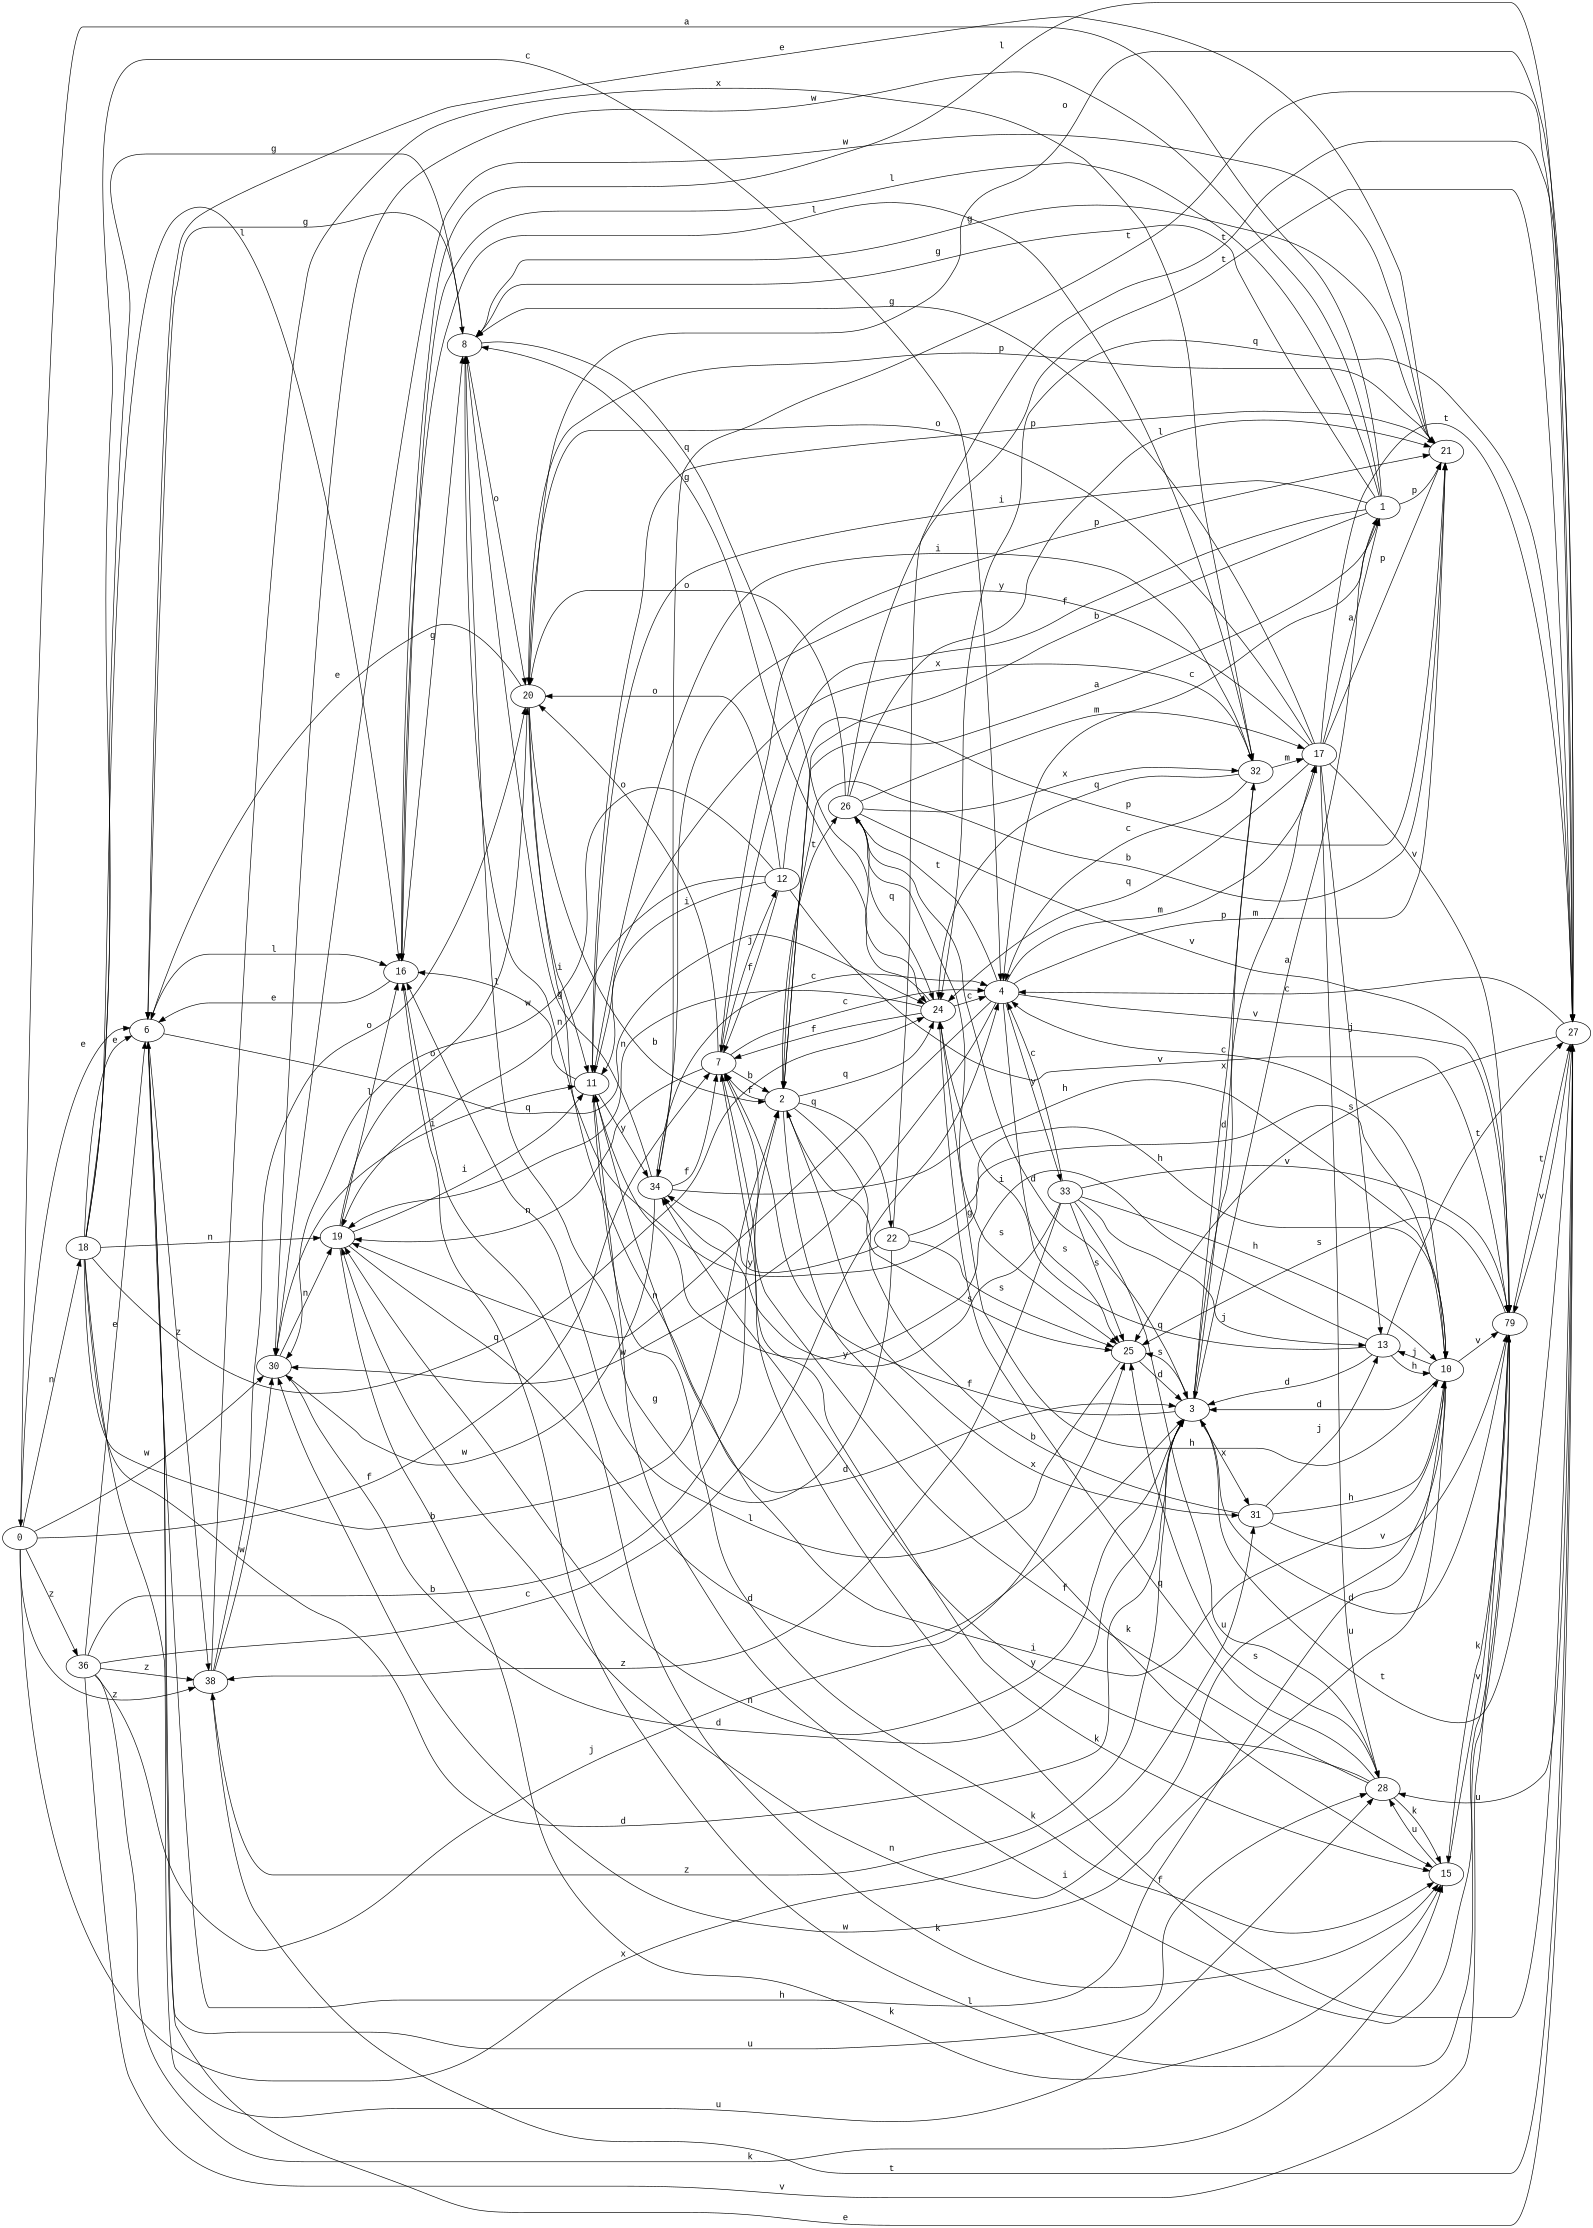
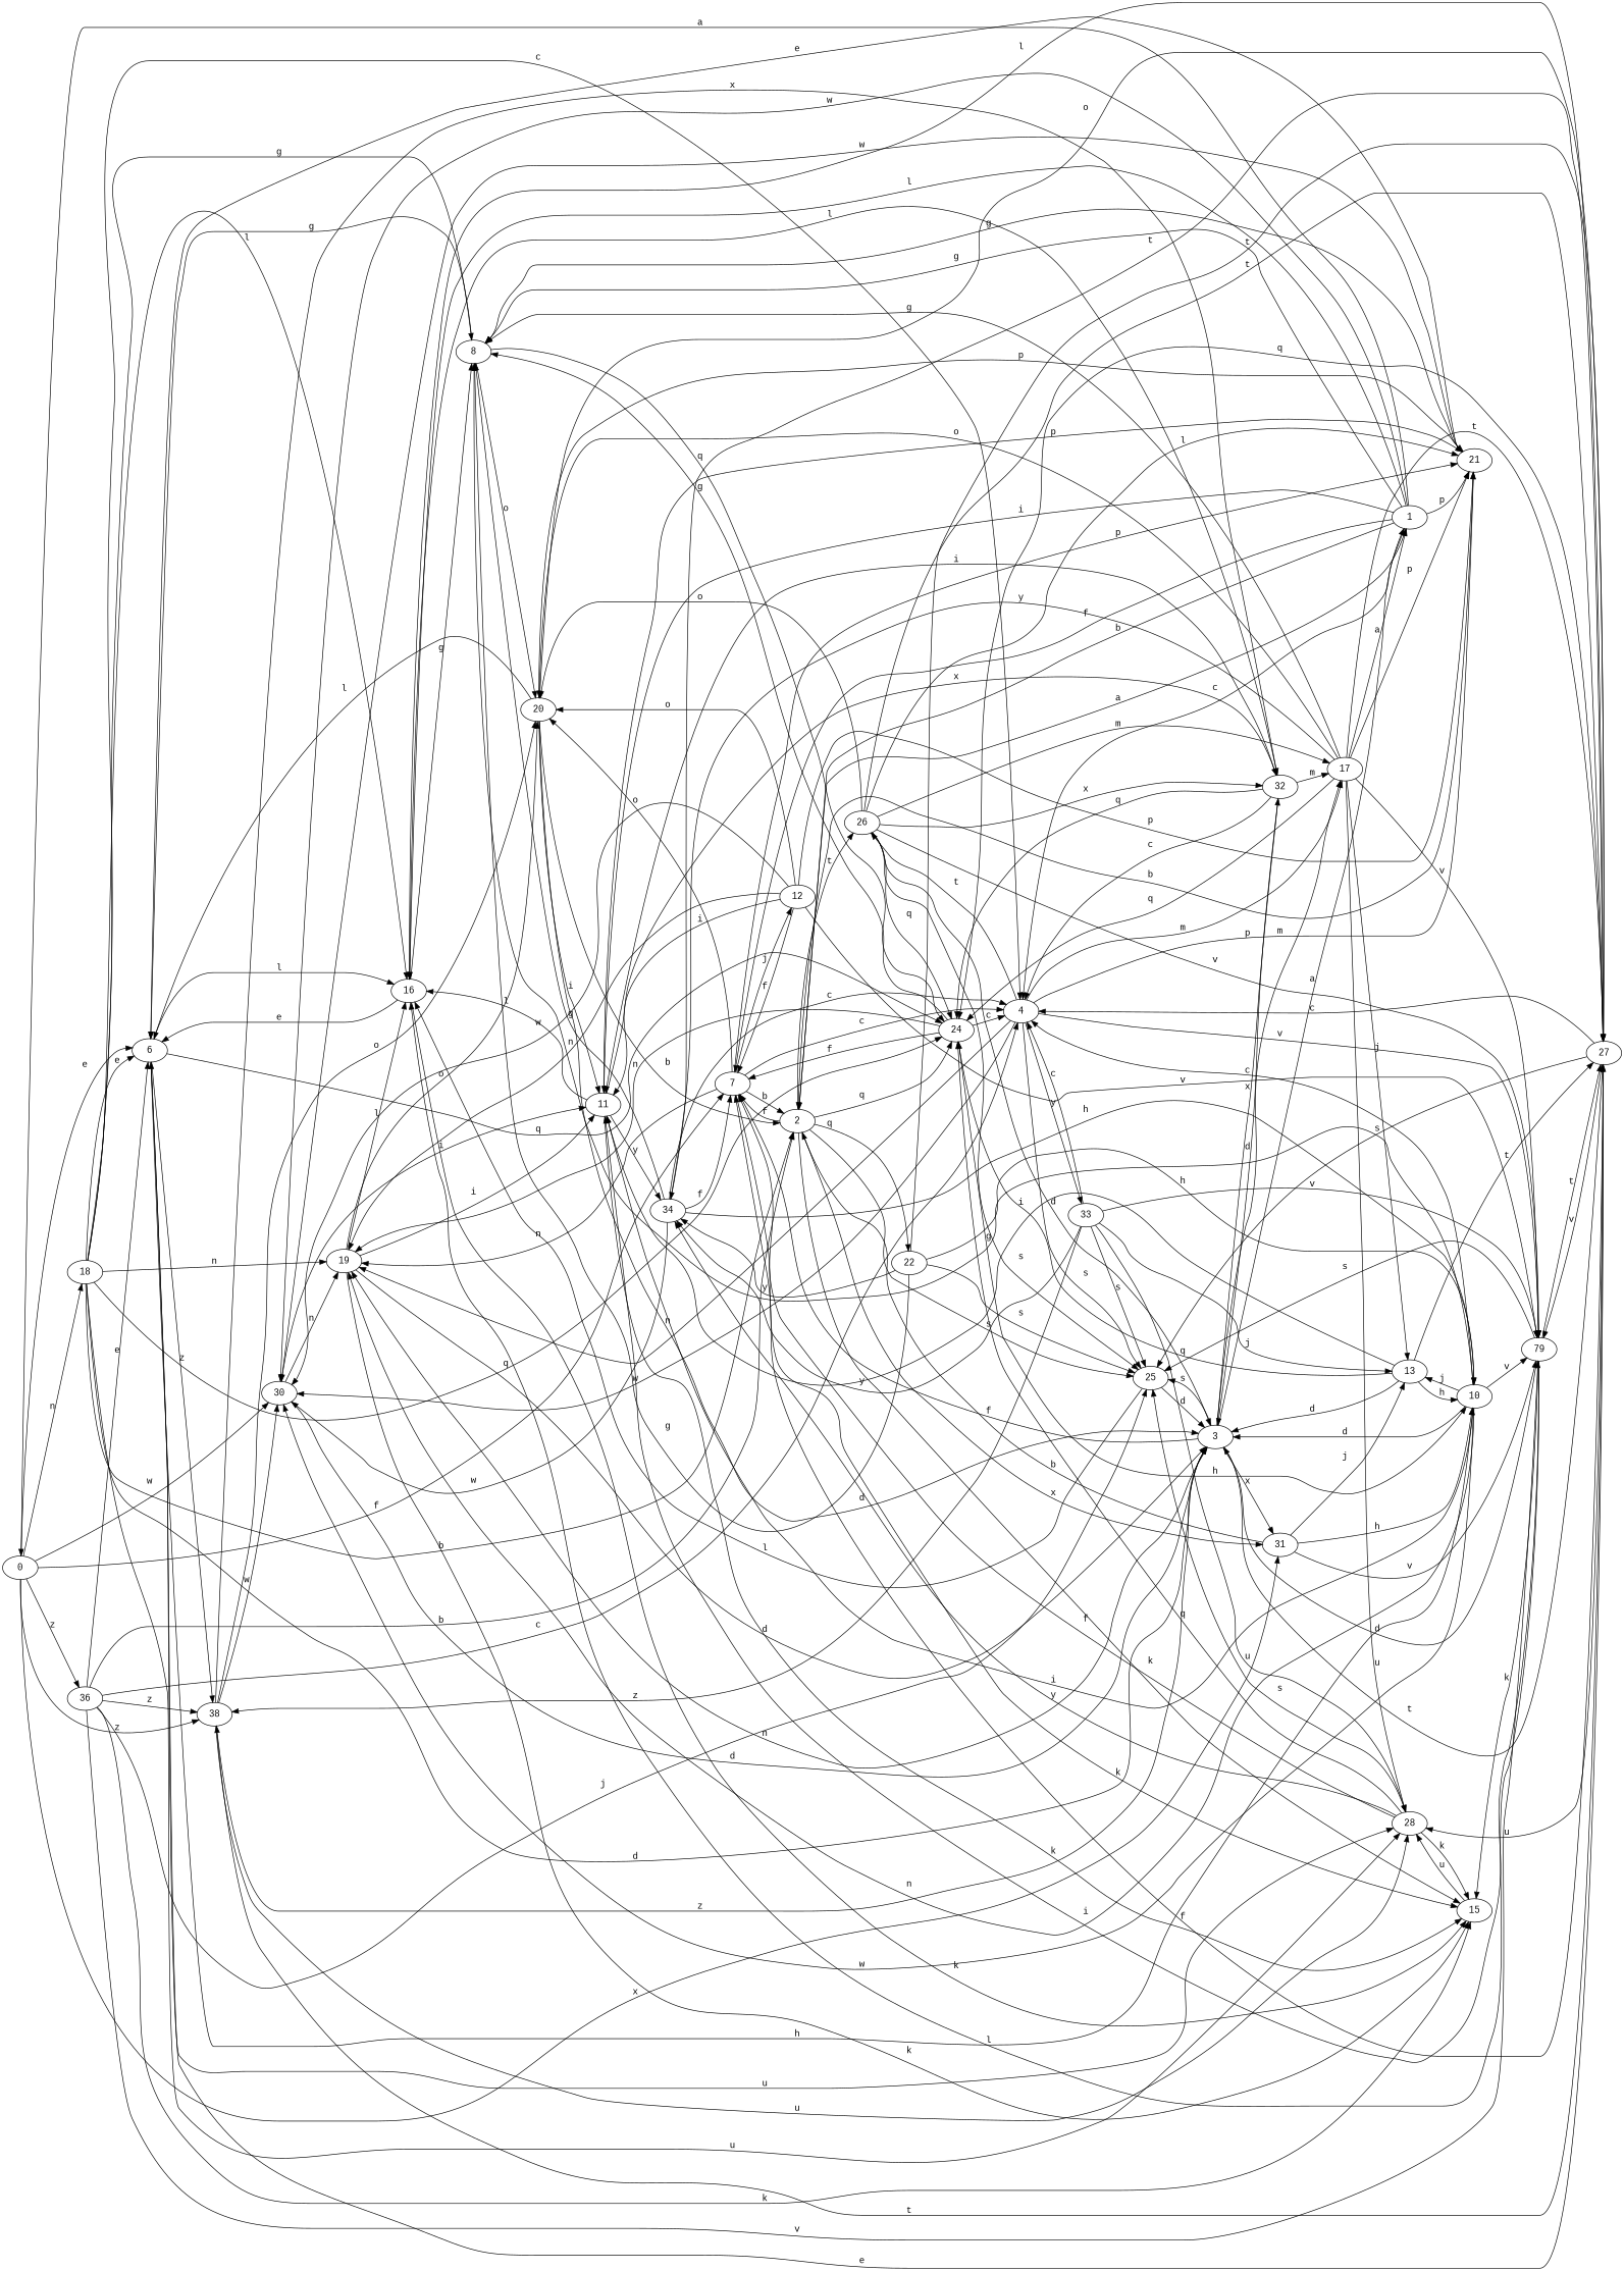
  strict digraph {
    fontname="Liberation Mono"
    rankdir=LR
    node [fontname="Liberation Mono"]
    edge [fontname="Liberation Mono"]
    0
    6
    7
    18
    30
    31
    36
    38
    16
    24
    10
    28
    2
    4
    21
    15
    19
    12
    20
    8
    n21 [label=3]
    11
    n23 [label=79]
    13
    25
    27
    32
    1
    22
    26
    17
    33
    34
    0 -> 6 [label=e]
    0 -> 7 [label=f]
    0 -> 18 [label=n]
    0 -> 30 [label=w]
    0 -> 31 [label=x]
    0 -> 36 [label=z]
    0 -> 38 [label=z]
    6 -> 38 [label=z]
    6 -> 16 [label=l]
    6 -> 24 [label=q]
    6 -> 10 [label=h]
    6 -> 28 [label=u]
    7 -> 2 [label=b]
    7 -> 4 [label=c]
    7 -> 21 [label=p]
    7 -> 15 [label=k]
    7 -> 19 [label=n]
    7 -> 12 [label=j]
    7 -> 20 [label=o]
    18 -> 6 [label=e]
    18 -> 16 [label=l]
    18 -> 24 [label=q]
    18 -> 28 [label=u]
    18 -> 2 [label=b]
    18 -> 4 [label=c]
    18 -> 19 [label=n]
    18 -> 8 [label=g]
    18 -> n21 [label=d]
    30 -> 19 [label=n]
    30 -> n21 [label=d]
    30 -> 11 [label=i]
    31 -> 10 [label=h]
    31 -> 2 [label=b]
    31 -> n23 [label=v]
    31 -> 13 [label=j]
    36 -> 6 [label=e]
    36 -> 38 [label=z]
    36 -> 2 [label=b]
    36 -> 4 [label=c]
    36 -> 15 [label=k]
    36 -> n23 [label=v]
    36 -> 25 [label=j]
    38 -> 30 [label=w]
+   38 -> 28 [label=u]
    38 -> 20 [label=o]
    38 -> 27 [label=t]
    38 -> 32 [label=x]
    16 -> 6 [label=e]
    16 -> 15 [label=k]
    16 -> 8 [label=g]
    24 -> 7 [label=f]
    24 -> 10 [label=h]
    24 -> 4 [label=c]
    24 -> 19 [label=n]
    24 -> 8 [label=g]
    10 -> 30 [label=w]
    10 -> 4 [label=c]
    10 -> 19 [label=n]
    10 -> 8 [label=g]
    10 -> n21 [label=d]
    10 -> 11 [label=i]
    10 -> n23 [label=v]
    10 -> 13 [label=j]
    28 -> 7 [label=f]
    28 -> 24 [label=q]
    28 -> 15 [label=k]
    28 -> 25 [label=s]
    28 -> 34 [label=y]
    2 -> 7 [label=f]
    2 -> 31 [label=x]
    2 -> 24 [label=q]
    2 -> 15 [label=k]
    2 -> 25 [label=s]
    2 -> 1 [label=a]
    2 -> 22 [label=q]
    2 -> 26 [label=t]
    4 -> 30 [label=w]
    4 -> 21 [label=p]
    4 -> 19 [label=n]
    4 -> n23 [label=v]
    4 -> 25 [label=s]
    4 -> 26 [label=t]
    4 -> 17 [label=m]
    4 -> 33 [label=y]
    21 -> 6 [label=e]
    21 -> 30 [label=w]
    21 -> 2 [label=b]
    21 -> 8 [label=g]
    15 -> 28 [label=u]
-   15 -> n23 [label=v]
    19 -> 16 [label=l]
    19 -> 15 [label=k]
    19 -> 20 [label=o]
    19 -> n21 [label=d]
    19 -> 11 [label=i]
    12 -> 7 [label=f]
    12 -> 30 [label=w]
    12 -> 21 [label=p]
    12 -> 19 [label=n]
    12 -> 20 [label=o]
    12 -> 11 [label=i]
    12 -> n23 [label=v]
-   20 -> 6 [label=e]
+   20 -> 6 [label=l]
    20 -> 2 [label=b]
    20 -> 21 [label=p]
    20 -> n21 [label=d]
    20 -> 11 [label=i]
    8 -> 6 [label=g]
    8 -> 24 [label=q]
    8 -> 20 [label=o]
    n21 -> 7 [label=f]
    n21 -> 31 [label=x]
    n21 -> 38 [label=z]
    n21 -> 19 [label=n]
    n21 -> 25 [label=s]
    n21 -> 27 [label=t]
    n21 -> 32 [label=x]
    n21 -> 1 [label=a]
    n21 -> 17 [label=m]
    11 -> 16 [label=l]
    11 -> 21 [label=p]
    11 -> 15 [label=k]
    11 -> 32 [label=x]
    11 -> 34 [label=y]
    n23 -> 16 [label=l]
    n23 -> 15 [label=k]
    n23 -> n21 [label=d]
    n23 -> 11 [label=i]
    n23 -> 25 [label=s]
    n23 -> 27 [label=t]
    13 -> 24 [label=q]
    13 -> 10 [label=h]
    13 -> n21 [label=d]
    13 -> 11 [label=i]
    13 -> 27 [label=t]
    25 -> 16 [label=l]
    25 -> n21 [label=d]
    27 -> 6 [label=e]
    27 -> 7 [label=f]
    27 -> 16 [label=l]
    27 -> 24 [label=q]
    27 -> 28 [label=u]
    27 -> 4 [label=c]
    27 -> 20 [label=o]
    27 -> n23 [label=v]
    27 -> 25 [label=s]
    32 -> 16 [label=l]
    32 -> 24 [label=q]
    32 -> 4 [label=c]
    32 -> n21 [label=d]
    32 -> 11 [label=i]
    32 -> 17 [label=m]
    1 -> 0 [label=a]
    1 -> 7 [label=f]
    1 -> 30 [label=w]
    1 -> 16 [label=l]
    1 -> 2 [label=b]
    1 -> 4 [label=c]
    1 -> 21 [label=p]
    1 -> 8 [label=g]
    1 -> 11 [label=i]
    22 -> 10 [label=h]
    22 -> 8 [label=g]
    22 -> 25 [label=s]
    22 -> 27 [label=t]
    22 -> 34 [label=y]
    26 -> 24 [label=q]
    26 -> 21 [label=l]
    26 -> 20 [label=o]
    26 -> n21 [label=d]
    26 -> n23 [label=v]
    26 -> 25 [label=s]
    26 -> 27 [label=t]
    26 -> 32 [label=x]
    26 -> 17 [label=m]
    17 -> 24 [label=q]
    17 -> 28 [label=u]
    17 -> 21 [label=p]
    17 -> 20 [label=o]
    17 -> 8 [label=g]
    17 -> n23 [label=v]
    17 -> 13 [label=j]
    17 -> 27 [label=t]
    17 -> 1 [label=a]
    17 -> 34 [label=y]
    33 -> 38 [label=z]
-   33 -> 10 [label=h]
    33 -> 28 [label=u]
    33 -> 4 [label=c]
    33 -> n23 [label=v]
    33 -> 13 [label=j]
    33 -> 25 [label=s]
    33 -> 34 [label=y]
    34 -> 7 [label=f]
    34 -> 30 [label=w]
    34 -> 10 [label=h]
    34 -> 4 [label=c]
    34 -> 8 [label=g]
    34 -> 27 [label=t]
  }
